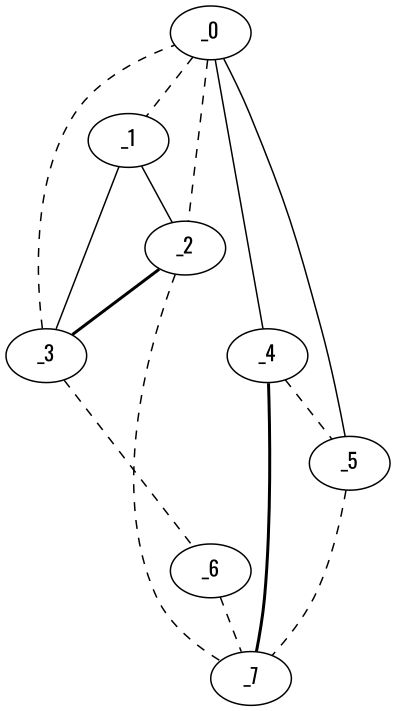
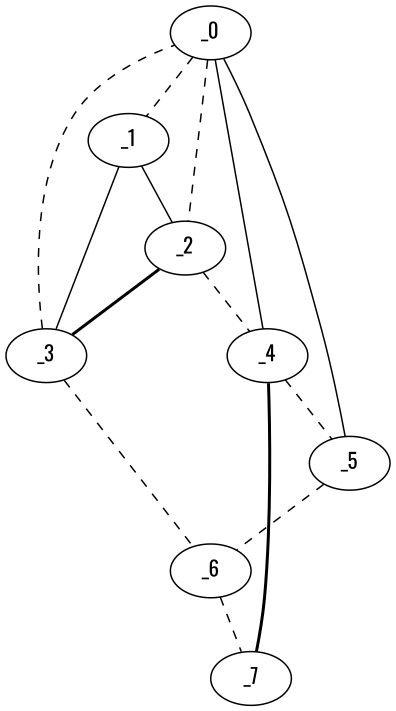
  graph {
    fontname=Oswald
    node [fontname=Oswald]
    edge [fontname=Oswald style=dashed valence=1]
    _0 [x=69 y=41]
    _1 [x=73 y=23]
    _2 [x=74 y=34]
    _4 [x=76 y=65]
    _5 [x=77 y=46]
    _3 [x=75 y=18]
    _7 [x=101 y=8]
    _6 [x=83 y=9]
    _0 -- _1
    _0 -- _2 [valence=2]
    _0 -- _4 [style=solid]
    _0 -- _5 [style=solid]
    _1 -- _2 [style=solid]
    _1 -- _3 [style=solid]
    _2 -- _3 [style=bold valence=2]
-   _2 -- _7 [valence=2]
+   _2 -- _4 [valence=2]
    _4 -- _5 [valence=2]
    _4 -- _7 [style=bold]
-   _5 -- _7
+   _5 -- _6
    _3 -- _0 [valence=2]
    _3 -- _6
    _6 -- _7
  }
